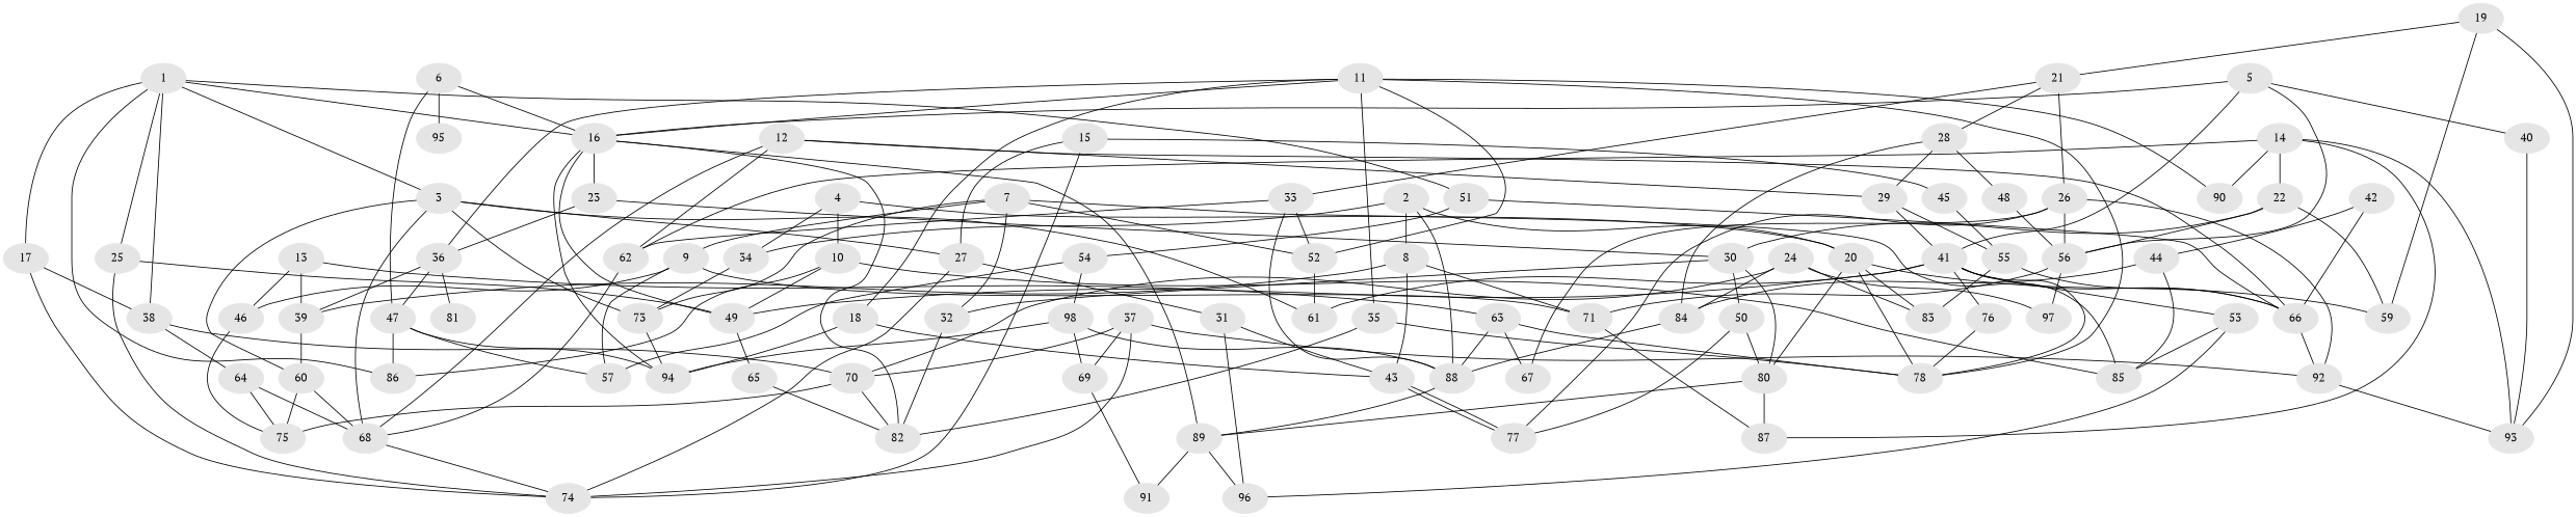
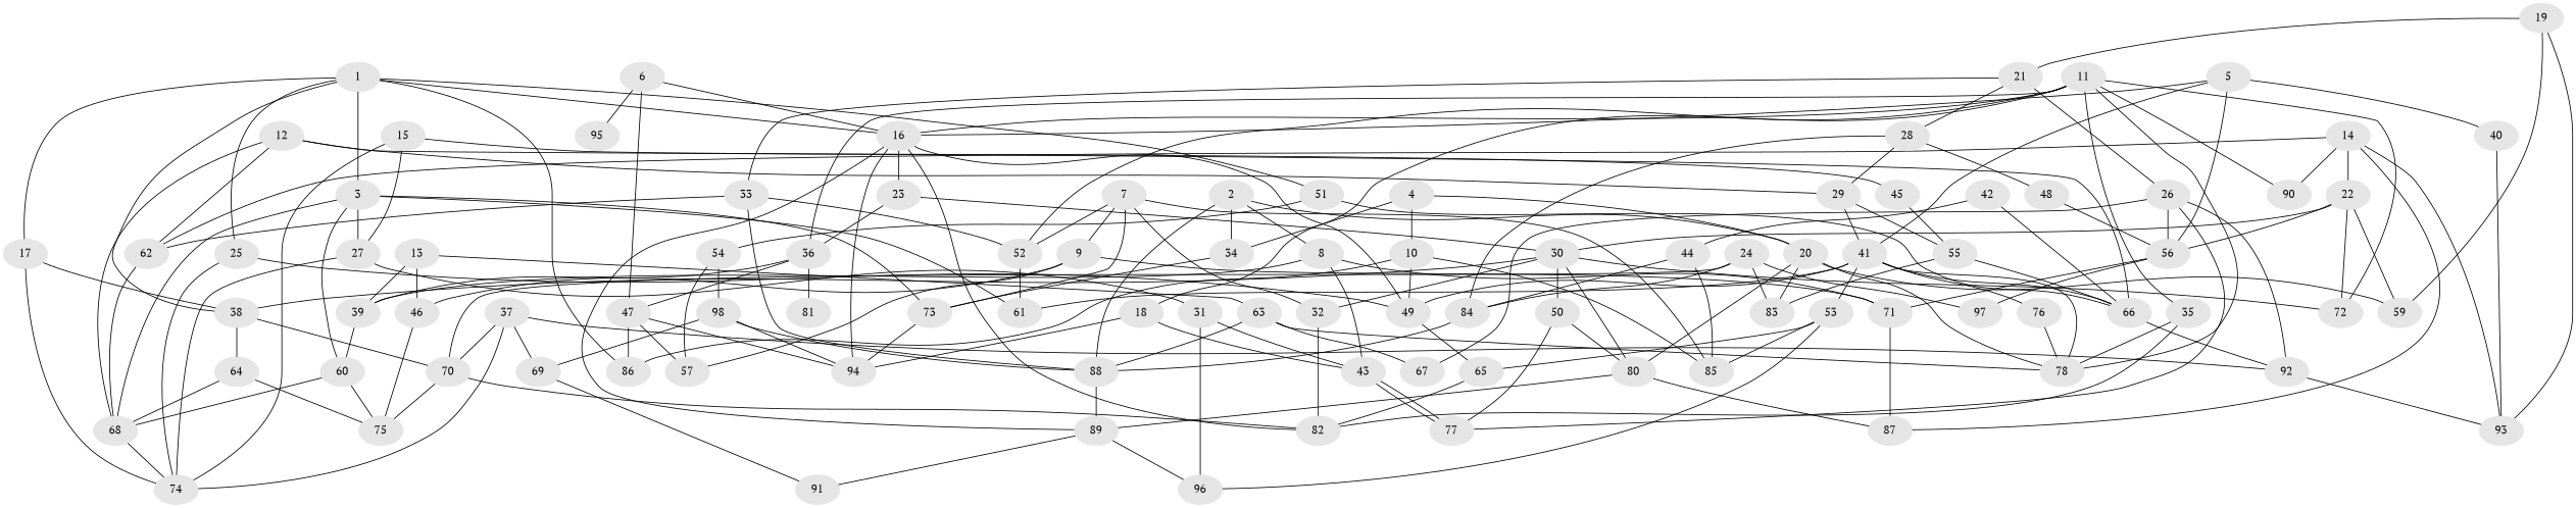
  graph {
    fontname="PT Serif"
    node [color=gray90 fontname="PT Serif" style=filled]
    edge [fontname="PT Serif"]
    1
    3
    16
    17
    25
    38
    51
    86
    27
    60
    61
    68
    73
    49
    23
    82
    89
    94
    74
    70
    64
    66
    54
    2
    8
    20
    34
    88
    39
    43
    71
    78
    59
    80
    83
    31
    75
    4
    10
    85
    5
    40
    41
    56
    93
    53
    76
    97
    6
    47
    95
    57
    7
    9
    32
    52
    46
    77
    87
    65
    11
    18
    35
    36
+   72
    90
    81
    12
    29
    62
    55
    92
    13
    63
    67
    14
    22
    30
    15
    45
    96
    91
    19
    21
    26
    28
    33
    84
    48
    50
    24
    37
    69
    42
    44
    n96 [label=98]
    1 -- 3
    1 -- 16
    1 -- 17
    1 -- 25
    1 -- 38
    1 -- 51
    1 -- 86
    3 -- 27
    3 -- 60
    3 -- 61
    3 -- 68
    3 -- 73
    16 -- 49
    16 -- 23
    16 -- 82
    16 -- 89
    16 -- 94
    17 -- 38
    17 -- 74
    25 -- 49
    25 -- 74
    38 -- 70
    38 -- 64
    51 -- 66
    51 -- 54
    27 -- 74
    27 -- 31
    60 -- 68
    60 -- 75
    68 -- 74
    73 -- 94
    49 -- 65
    23 -- 36
    23 -- 30
    89 -- 96
    89 -- 91
    70 -- 82
    70 -- 75
    64 -- 68
    64 -- 75
    66 -- 92
    54 -- 57
    54 -- n96
    2 -- 8
    2 -- 20
    2 -- 34
    2 -- 88
    8 -- 39
    8 -- 43
    8 -- 71
    20 -- 78
    20 -- 59
    20 -- 80
    20 -- 83
    34 -- 73
    88 -- 89
    39 -- 60
    43 -- 77
    43 -- 77
    71 -- 87
    80 -- 89
    80 -- 87
    31 -- 43
    31 -- 96
    4 -- 20
    4 -- 34
    4 -- 10
    10 -- 86
    10 -- 49
    10 -- 85
    5 -- 16
    5 -- 40
    5 -- 41
    5 -- 56
    40 -- 93
    41 -- 61
    41 -- 49
    41 -- 66
    41 -- 78
    41 -- 53
    41 -- 76
    56 -- 71
    56 -- 97
    53 -- 85
+   53 -- 65
    53 -- 96
    76 -- 78
    6 -- 16
    6 -- 47
    6 -- 95
    47 -- 86
    47 -- 94
    47 -- 57
    7 -- 73
    7 -- 85
    7 -- 9
    7 -- 32
    7 -- 52
    9 -- 71
    9 -- 57
    9 -- 46
    32 -- 82
    52 -- 61
    46 -- 75
    65 -- 82
    11 -- 16
    11 -- 78
    11 -- 52
    11 -- 18
    11 -- 35
    11 -- 36
+   11 -- 72
    11 -- 90
    18 -- 94
    18 -- 43
    35 -- 82
    35 -- 78
    36 -- 39
    36 -- 47
    36 -- 81
    12 -- 68
    12 -- 66
    12 -- 29
    12 -- 62
    29 -- 41
    29 -- 55
    62 -- 68
    55 -- 66
    55 -- 83
    92 -- 93
    13 -- 39
    13 -- 46
    13 -- 63
    63 -- 88
    63 -- 78
    63 -- 67
    14 -- 93
    14 -- 87
    14 -- 90
    14 -- 62
    14 -- 22
    22 -- 59
    22 -- 56
+   22 -- 72
    22 -- 30
+   30 -- 38
    30 -- 80
    30 -- 32
+   30 -- 72
    30 -- 50
    15 -- 27
    15 -- 74
    15 -- 45
    45 -- 55
    19 -- 59
    19 -- 93
    19 -- 21
    21 -- 26
    21 -- 28
    21 -- 33
    26 -- 56
    26 -- 77
    26 -- 92
    26 -- 67
    28 -- 29
    28 -- 84
    28 -- 48
    33 -- 88
    33 -- 52
    33 -- 62
    84 -- 88
    48 -- 56
    50 -- 80
    50 -- 77
    24 -- 70
    24 -- 83
    24 -- 97
    24 -- 84
    37 -- 74
    37 -- 70
    37 -- 92
    37 -- 69
    69 -- 91
    42 -- 66
    42 -- 44
    44 -- 85
    44 -- 84
    n96 -- 94
    n96 -- 88
    n96 -- 69
  }
